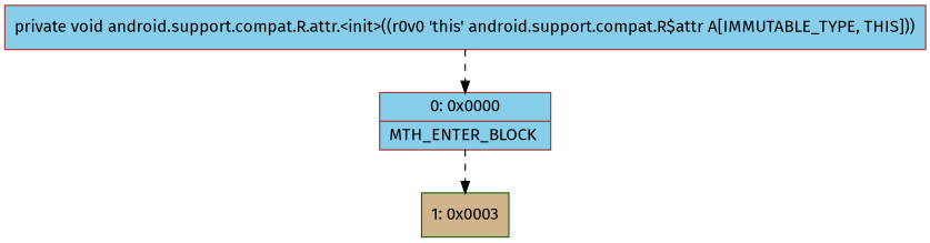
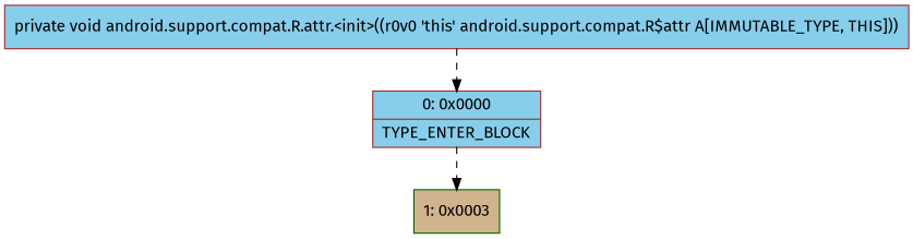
  digraph {
    fontname="Fira Sans"
    node [color=brown shape=record style=filled fillcolor=skyblue fontname="Fira Sans"]
    edge [style=dashed fontname="Fira Sans"]
-   n1 [label="{0\:\ 0x0000|MTH_ENTER_BLOCK\l}"]
+   n1 [label="{0\:\ 0x0000|TYPE_ENTER_BLOCK\l}"]
    n2 [color=darkgreen label="{1\:\ 0x0003}" fillcolor=tan]
    n3 [label="{private void android.support.compat.R.attr.\<init\>((r0v0 'this' android.support.compat.R$attr A[IMMUTABLE_TYPE, THIS])) }"]
    subgraph cluster_1 {
      label="R(0)"
    }
    n1 -> n2
    n3 -> n1
  }
